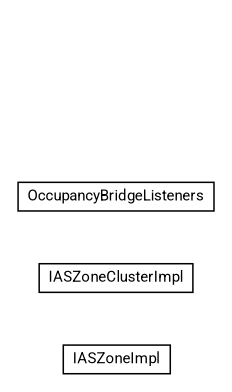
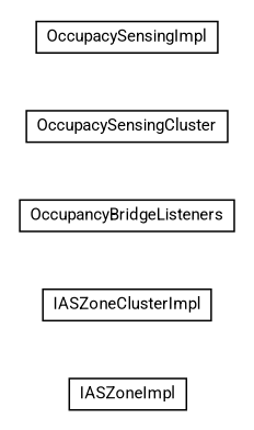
  digraph {
    nodesep=0.25
    ranksep=0.5
    rankdir=LR
    fontname=Roboto
    node [fontcolor=black fontname=Roboto fontsize=10.0 shape=plaintext]
    n1 [label=<<table title="org.universAAL.lddi.zigbee.commissioning.clusters.impl.IASZoneImpl" border="0" cellborder="1" cellspacing="0" cellpadding="2" port="p" href="./IASZoneImpl.html"> 		<tr><td><table border="0" cellspacing="0" cellpadding="1"> <tr><td align="center" balign="center"> IASZoneImpl </td></tr> 		</table></td></tr> 		</table>>]
    n2 [label=<<table title="org.universAAL.lddi.zigbee.commissioning.clusters.impl.IASZoneClusterImpl" border="0" cellborder="1" cellspacing="0" cellpadding="2" port="p" href="./IASZoneClusterImpl.html"> 		<tr><td><table border="0" cellspacing="0" cellpadding="1"> <tr><td align="center" balign="center"> IASZoneClusterImpl </td></tr> 		</table></td></tr> 		</table>>]
    n3 [label=<<table title="org.universAAL.lddi.zigbee.commissioning.clusters.impl.OccupancyBridgeListeners" border="0" cellborder="1" cellspacing="0" cellpadding="2" port="p" href="./OccupancyBridgeListeners.html"> 		<tr><td><table border="0" cellspacing="0" cellpadding="1"> <tr><td align="center" balign="center"> OccupancyBridgeListeners </td></tr> 		</table></td></tr> 		</table>>]
+   n4 [label=<<table title="org.universAAL.lddi.zigbee.commissioning.clusters.impl.OccupacySensingCluster" border="0" cellborder="1" cellspacing="0" cellpadding="2" port="p" href="./OccupacySensingCluster.html"> 		<tr><td><table border="0" cellspacing="0" cellpadding="1"> <tr><td align="center" balign="center"> OccupacySensingCluster </td></tr> 		</table></td></tr> 		</table>>]
+   n5 [label=<<table title="org.universAAL.lddi.zigbee.commissioning.clusters.impl.OccupacySensingImpl" border="0" cellborder="1" cellspacing="0" cellpadding="2" port="p" href="./OccupacySensingImpl.html"> 		<tr><td><table border="0" cellspacing="0" cellpadding="1"> <tr><td align="center" balign="center"> OccupacySensingImpl </td></tr> 		</table></td></tr> 		</table>>]
  }
